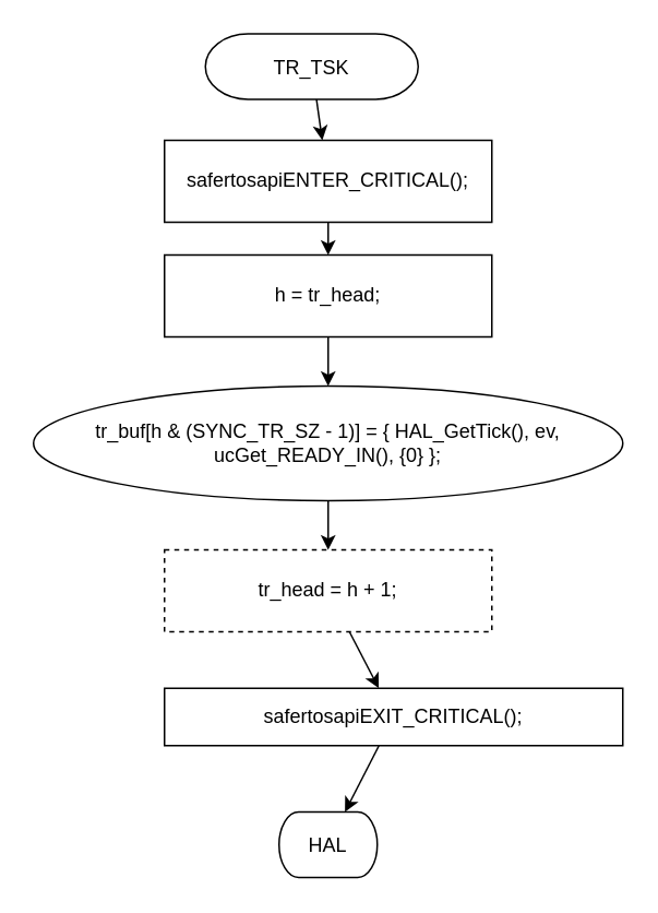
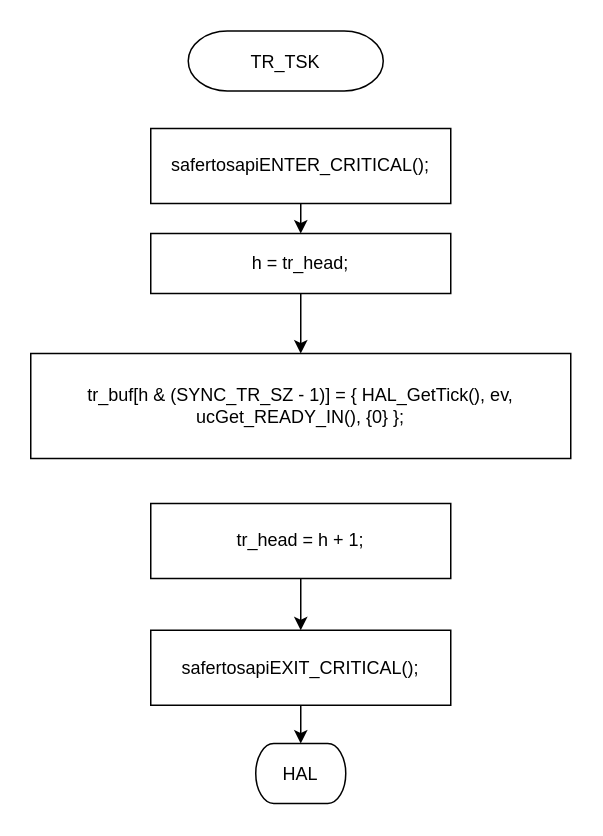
  <mxCell id="0" />
  <mxCell id="1" parent="0" />
  <mxCell id="2" value="TR_TSK" style="verticalAlign=middle;align=center;shape=stencil(tVLLDsIgEPwajiQIMfFe638Qu22JCM2Ctv69kK0Rm9qDibeZndkXC1NV6PUATIoQ0V9gNE3smToyKY3rAU1MiKmaqar1CB36m2uIDzo7M7r6e64wUZ4UOUWKB9GdIH4irzWu8B42vRrPScNFXZzN+5mvl3qJXE8mcPRRR+Pdh2Y1dsBTE95a3c0TkBRGgKEIb6wg1/r+ssCXd/vLCgm8z9caa+n6pb48dwrRV1H1Ew==);strokeColor=#000000;fillColor=#FFFFFF;" parent="1" vertex="1"><mxGeometry x="125" y="20" width="130" height="40" as="geometry" /></mxCell>
  <mxCell id="3" value="safertosapiENTER_CRITICAL();" style="rounded=0;whiteSpace=wrap;html=1;fillColor=none;strokeColor=#000000;" parent="1" vertex="1"><mxGeometry x="100" y="85" width="200" height="50" as="geometry" /></mxCell>
- <mxCell id="4" value="h = tr_head;" style="rounded=0;whiteSpace=wrap;html=1;fillColor=none;strokeColor=#000000;" parent="1" vertex="1"><mxGeometry x="100" y="155" width="200" height="50" as="geometry" /></mxCell>
- <mxCell id="5" value="tr_buf[h &amp; (SYNC_TR_SZ - 1)] = { HAL_GetTick(), ev, ucGet_READY_IN(), {0} };" style="ellipse;whiteSpace=wrap;html=1;fillColor=none;strokeColor=#000000;" parent="1" vertex="1"><mxGeometry x="20" y="235" width="360" height="70" as="geometry" /></mxCell>
- <mxCell id="6" value="tr_head = h + 1;" style="rounded=0;whiteSpace=wrap;html=1;fillColor=none;strokeColor=#000000;dashed=1;" parent="1" vertex="1"><mxGeometry x="100" y="335" width="200" height="50" as="geometry" /></mxCell>
- <mxCell id="7" value="safertosapiEXIT_CRITICAL();" style="rounded=0;whiteSpace=wrap;html=1;fillColor=none;strokeColor=#000000;" parent="1" vertex="1"><mxGeometry x="100" y="419.5" width="280" height="35" as="geometry" /></mxCell>
+ <mxCell id="4" value="h = tr_head;" style="rounded=0;whiteSpace=wrap;html=1;fillColor=none;strokeColor=#000000;" parent="1" vertex="1"><mxGeometry x="100" y="155" width="200" height="40" as="geometry" /></mxCell>
+ <mxCell id="5" value="tr_buf[h &amp; (SYNC_TR_SZ - 1)] = { HAL_GetTick(), ev, ucGet_READY_IN(), {0} };" style="rounded=0;whiteSpace=wrap;html=1;fillColor=none;strokeColor=#000000;" parent="1" vertex="1"><mxGeometry x="20" y="235" width="360" height="70" as="geometry" /></mxCell>
+ <mxCell id="6" value="tr_head = h + 1;" style="rounded=0;whiteSpace=wrap;html=1;fillColor=none;strokeColor=#000000;" parent="1" vertex="1"><mxGeometry x="100" y="335" width="200" height="50" as="geometry" /></mxCell>
+ <mxCell id="7" value="safertosapiEXIT_CRITICAL();" style="rounded=0;whiteSpace=wrap;html=1;fillColor=none;strokeColor=#000000;" parent="1" vertex="1"><mxGeometry x="100" y="419.5" width="200" height="50" as="geometry" /></mxCell>
  <mxCell id="8" value="HAL" style="verticalAlign=middle;align=center;shape=stencil(tVLLDsIgEPwajiQIMfFe638Qu22JCM2Ctv69kK0Rm9qDibeZndkXC1NV6PUATIoQ0V9gNE3smToyKY3rAU1MiKmaqar1CB36m2uIDzo7M7r6e64wUZ4UOUWKB9GdIH4irzWu8B42vRrPScNFXZzN+5mvl3qJXE8mcPRRR+Pdh2Y1dsBTE95a3c0TkBRGgKEIb6wg1/r+ssCXd/vLCgm8z9caa+n6pb48dwrRV1H1Ew==);strokeColor=#000000;fillColor=#FFFFFF;" parent="1" vertex="1"><mxGeometry x="170" y="495" width="60" height="40" as="geometry" /></mxCell>
- <mxCell id="9" style="endArrow=classic;" parent="1" source="2" target="3" edge="1"><mxGeometry relative="1" as="geometry" /></mxCell>
  <mxCell id="10" style="endArrow=classic;" parent="1" source="3" target="4" edge="1"><mxGeometry relative="1" as="geometry" /></mxCell>
  <mxCell id="11" style="endArrow=classic;" parent="1" source="4" target="5" edge="1"><mxGeometry relative="1" as="geometry" /></mxCell>
- <mxCell id="12" style="endArrow=classic;" parent="1" source="5" target="6" edge="1"><mxGeometry relative="1" as="geometry" /></mxCell>
  <mxCell id="13" style="endArrow=classic;" parent="1" source="6" target="7" edge="1"><mxGeometry relative="1" as="geometry" /></mxCell>
  <mxCell id="14" style="endArrow=classic;" parent="1" source="7" target="8" edge="1"><mxGeometry relative="1" as="geometry" /></mxCell>
